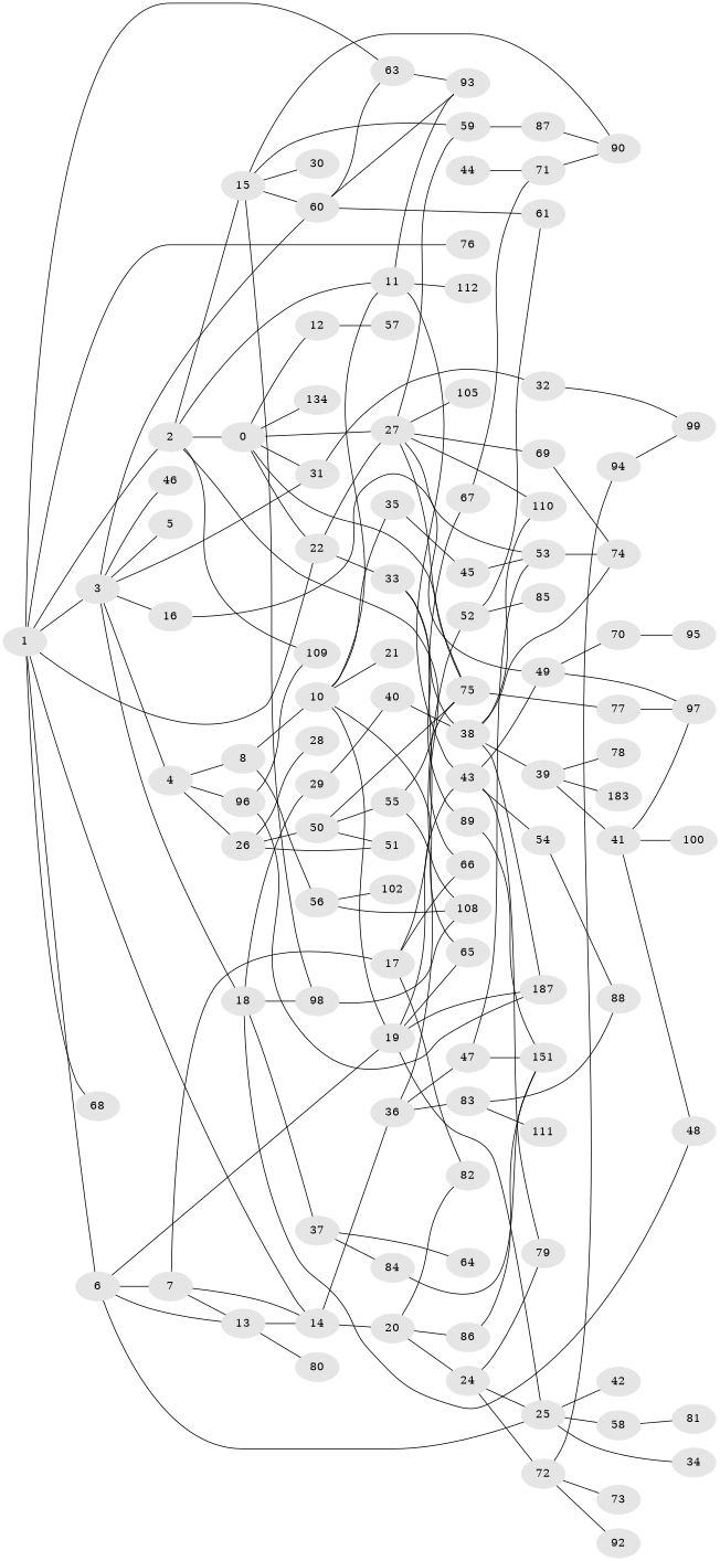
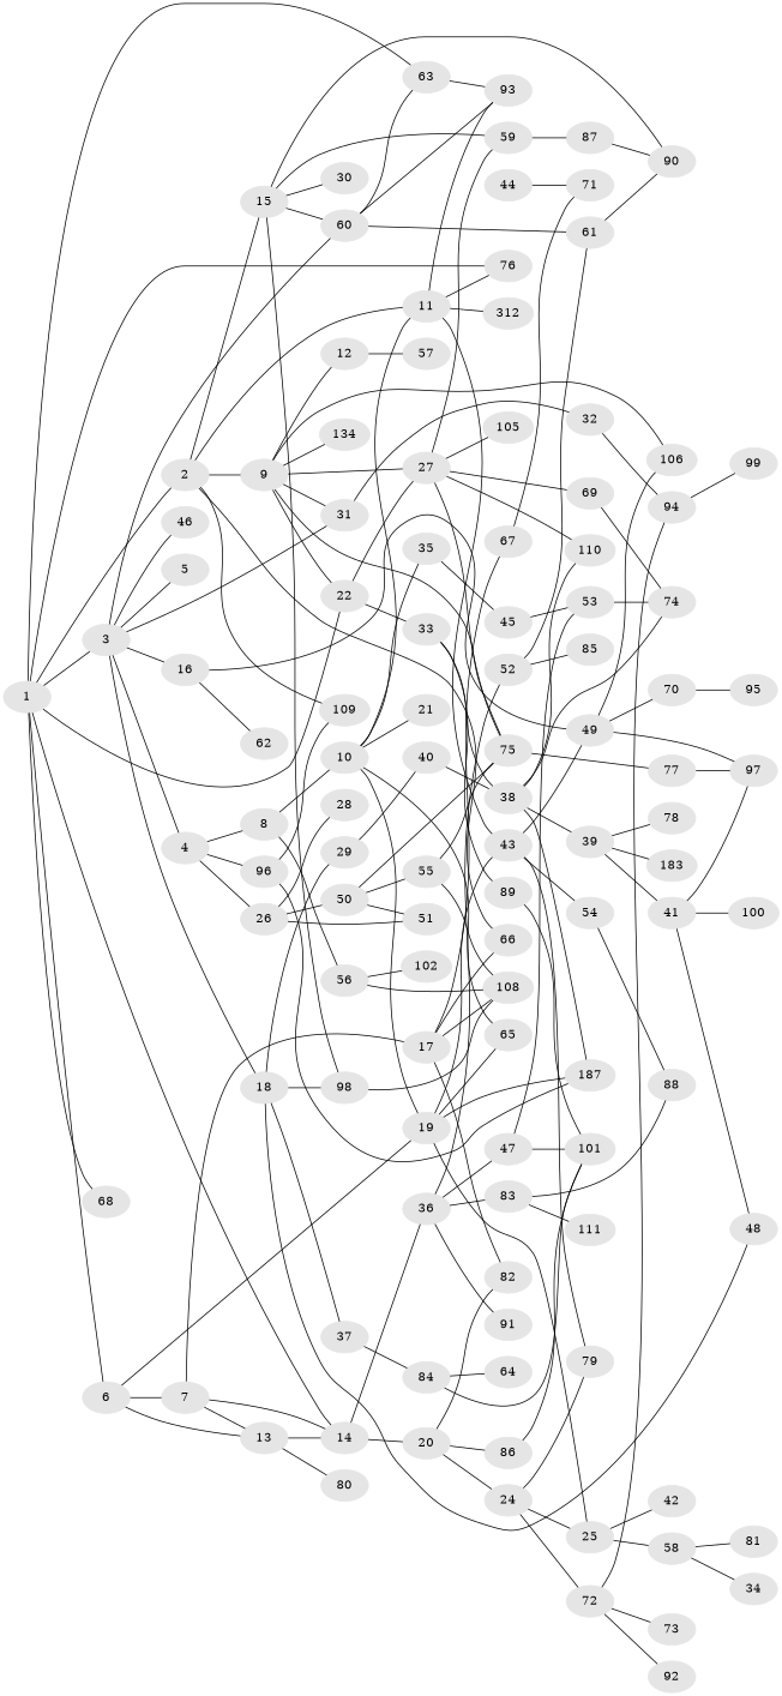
  graph {
    rankdir=LR
    node [color=gray90 style=filled]
    1
    2
    3
    6
    14
    22
    63
    68
    76
-   9 [label=0]
+   9
    11
    15
    66
    109
    4
    5
    16
    18
    31
    46
    60
    7
    13
    19
    25
    20
    36
    27
    33
    93
    12
    75
    n33 [label=134]
+   106
    43
-   112
+   112 [label=312]
    30
    59
    90
    98
    8
    26
    96
    49
+   62
    29
    37
    48
    32
    61
    10
    56
    28
    50
    51
    n56 [label=187]
    17
    80
    65
    34
    42
    58
    67
    82
    108
    21
    35
    102
    57
    53
    69
    105
    110
    77
    45
    79
    54
    24
    86
    47
    52
    83
+   91
    87
    97
    70
    71
    40
    64
    84
    72
    94
-   101 [label=151]
+   101
    38
    89
    73
    92
    81
    55
    74
    99
    39
    85
    88
    111
    41
    78
    n108 [label=183]
    100
    44
    95
    1 -- 2
    1 -- 3
    1 -- 6
    1 -- 14
    1 -- 22
    1 -- 63
    1 -- 68
    1 -- 76
    2 -- 9
    2 -- 11
    2 -- 15
    2 -- 66
    2 -- 109
    3 -- 4
    3 -- 5
    3 -- 16
    3 -- 18
    3 -- 31
    3 -- 46
    3 -- 60
    6 -- 7
    6 -- 13
    6 -- 19
-   6 -- 25
    14 -- 20
    14 -- 36
    22 -- 27
    22 -- 33
    63 -- 93
    9 -- 22
    9 -- 31
    9 -- 27
    9 -- 12
    9 -- 75
    9 -- n33
+   9 -- 106
+   11 -- 76
    11 -- 93
    11 -- 43
    11 -- 112
    15 -- 60
    15 -- 30
    15 -- 59
    15 -- 90
    15 -- 98
    4 -- 8
    4 -- 26
    4 -- 96
    16 -- 49
+   16 -- 62
    18 -- 98
    18 -- 29
    18 -- 37
    18 -- 48
    31 -- 32
    60 -- 63
    60 -- 93
    60 -- 61
    7 -- 14
    7 -- 13
    7 -- 17
    13 -- 14
    13 -- 80
    19 -- 25
    19 -- 43
    19 -- n56
    19 -- 65
-   25 -- 34
+   58 -- 34
    25 -- 42
    25 -- 58
    20 -- 82
    20 -- 24
    20 -- 86
    36 -- 47
    36 -- 52
    36 -- 83
+   36 -- 91
    27 -- 75
    27 -- 59
-   27 -- 53
    27 -- 69
    27 -- 105
    27 -- 110
    33 -- 38
    33 -- 89
    12 -- 57
    75 -- 77
    43 -- 49
    43 -- 79
    43 -- 54
    59 -- 87
    98 -- 108
    8 -- 10
    8 -- 56
    26 -- 28
    26 -- 50
    26 -- 51
    96 -- 109
    96 -- n56
+   49 -- 106
    49 -- 97
    49 -- 70
    29 -- 40
-   37 -- 64
+   84 -- 64
    37 -- 84
-   32 -- 99
+   32 -- 94
    10 -- 11
    10 -- 19
    10 -- 65
    10 -- 21
    10 -- 35
    56 -- 108
    56 -- 102
    50 -- 75
    50 -- 51
    50 -- 55
    17 -- 66
    17 -- 67
    17 -- 82
+   17 -- 108
    58 -- 81
    67 -- 71
    35 -- 45
    53 -- 74
    69 -- 74
    77 -- 97
    45 -- 53
    54 -- 88
    24 -- 25
    24 -- 79
    24 -- 72
    86 -- 101
    47 -- 53
    47 -- 101
    52 -- 61
    52 -- 85
    83 -- 88
    83 -- 111
    87 -- 90
    70 -- 95
-   71 -- 90
+   61 -- 90
    40 -- 38
    84 -- 101
    72 -- 94
    72 -- 73
    72 -- 92
    94 -- 99
    38 -- n56
    38 -- 110
    38 -- 74
    38 -- 39
    89 -- 101
    55 -- 75
    55 -- 108
    39 -- 41
    39 -- 78
    39 -- n108
    41 -- 48
    41 -- 97
    41 -- 100
    44 -- 71
  }
